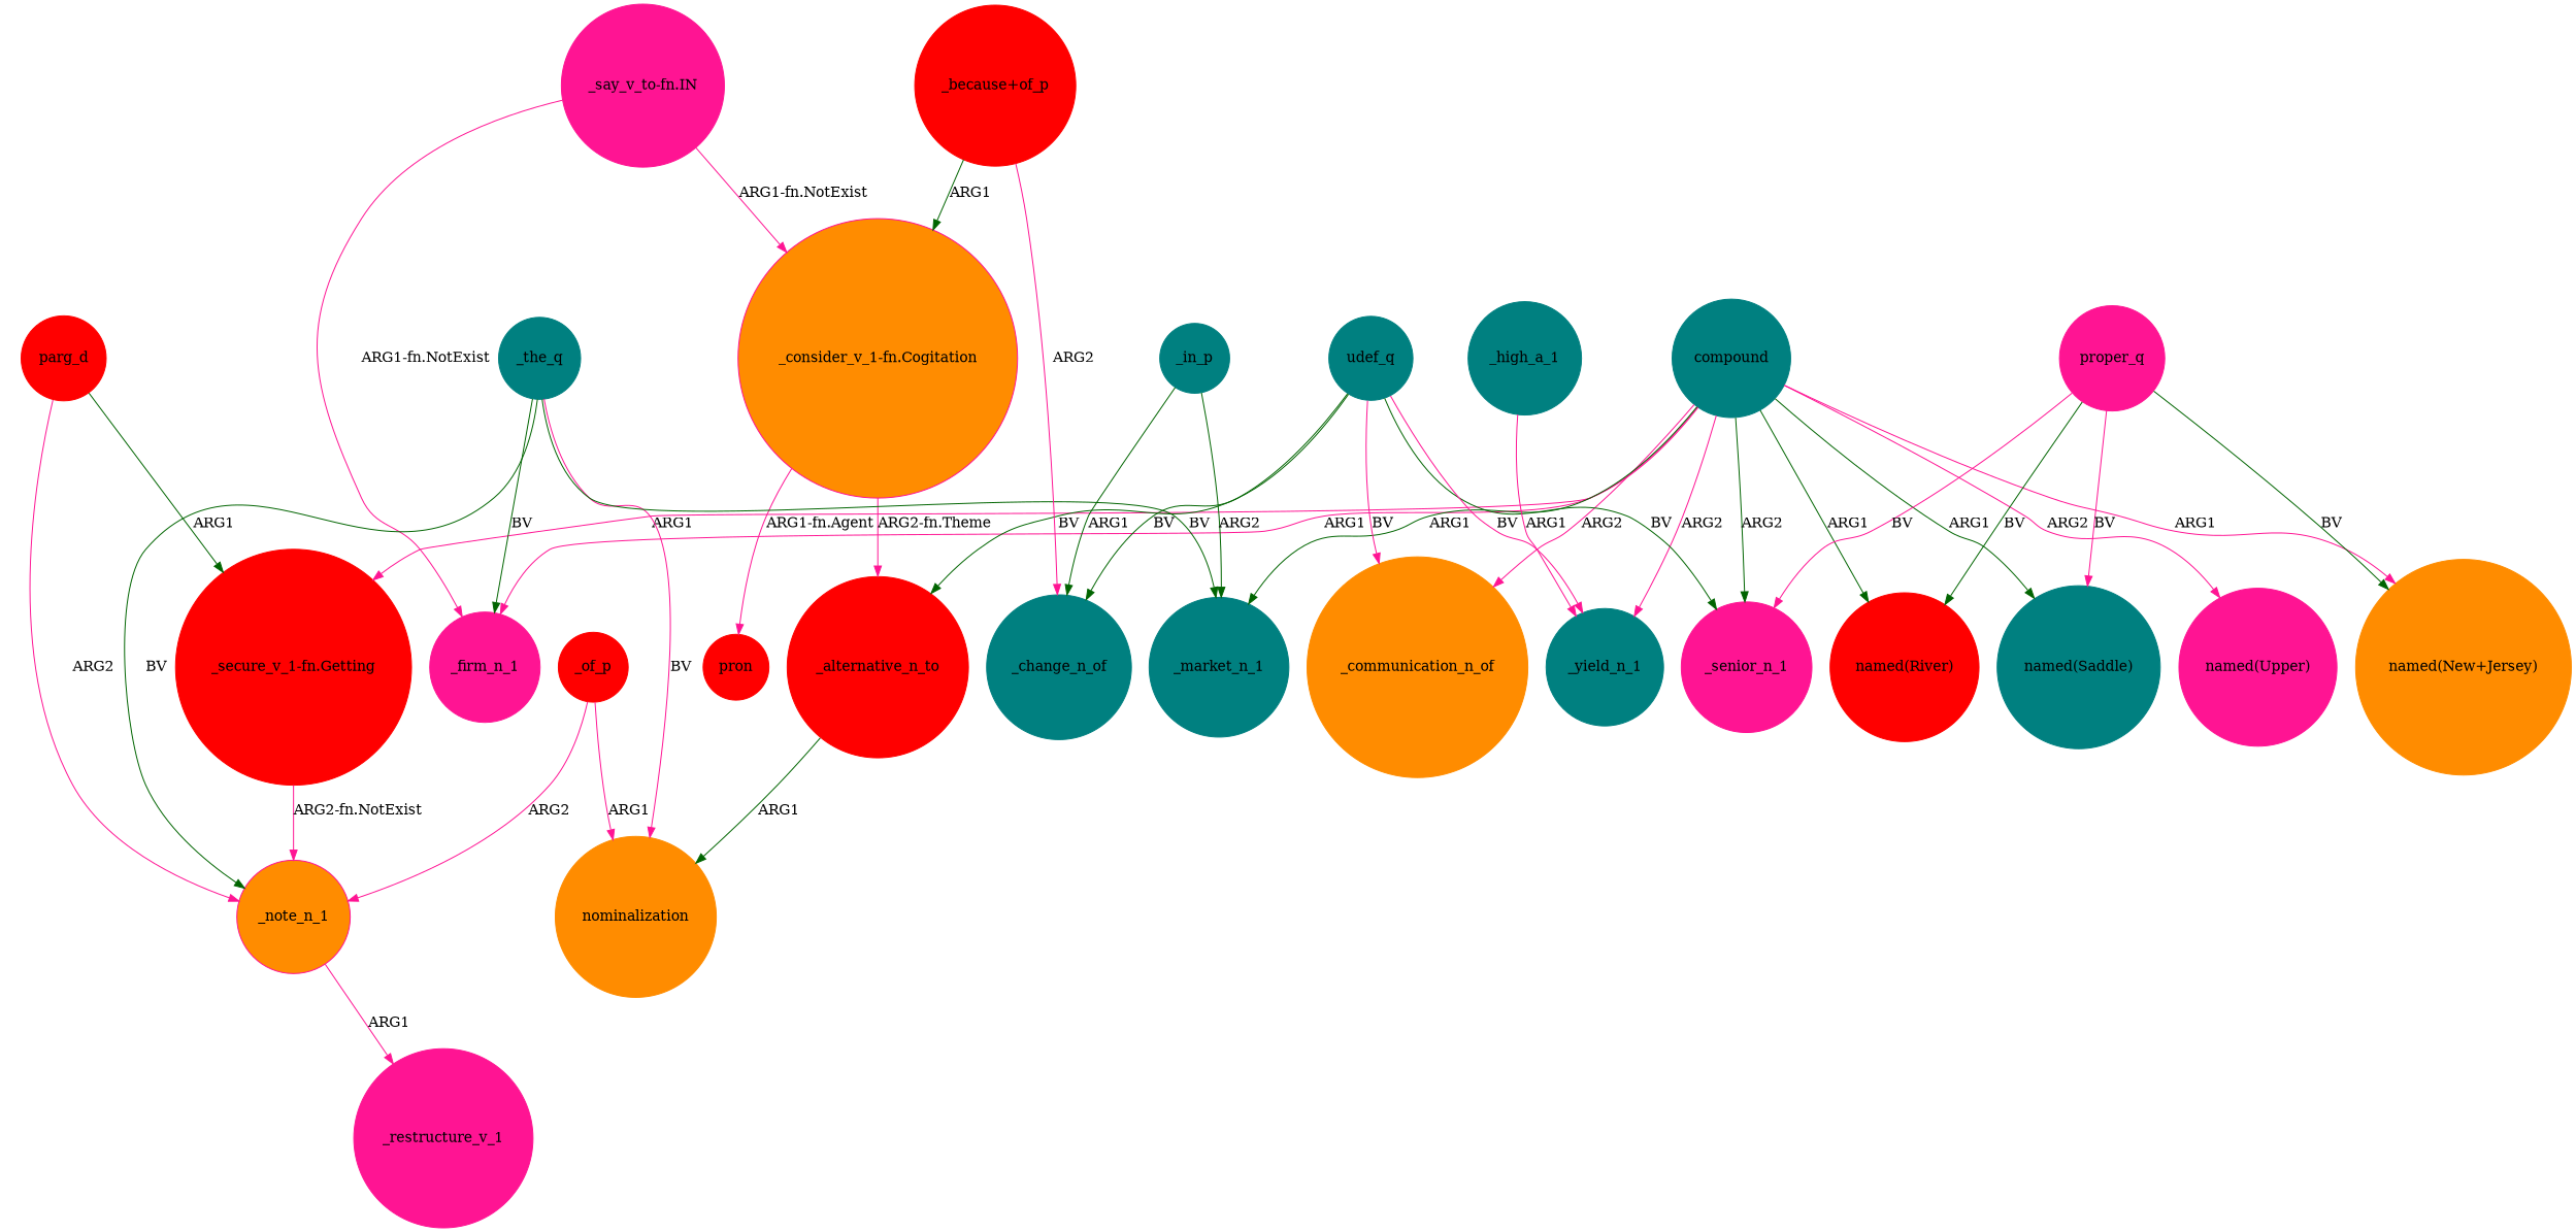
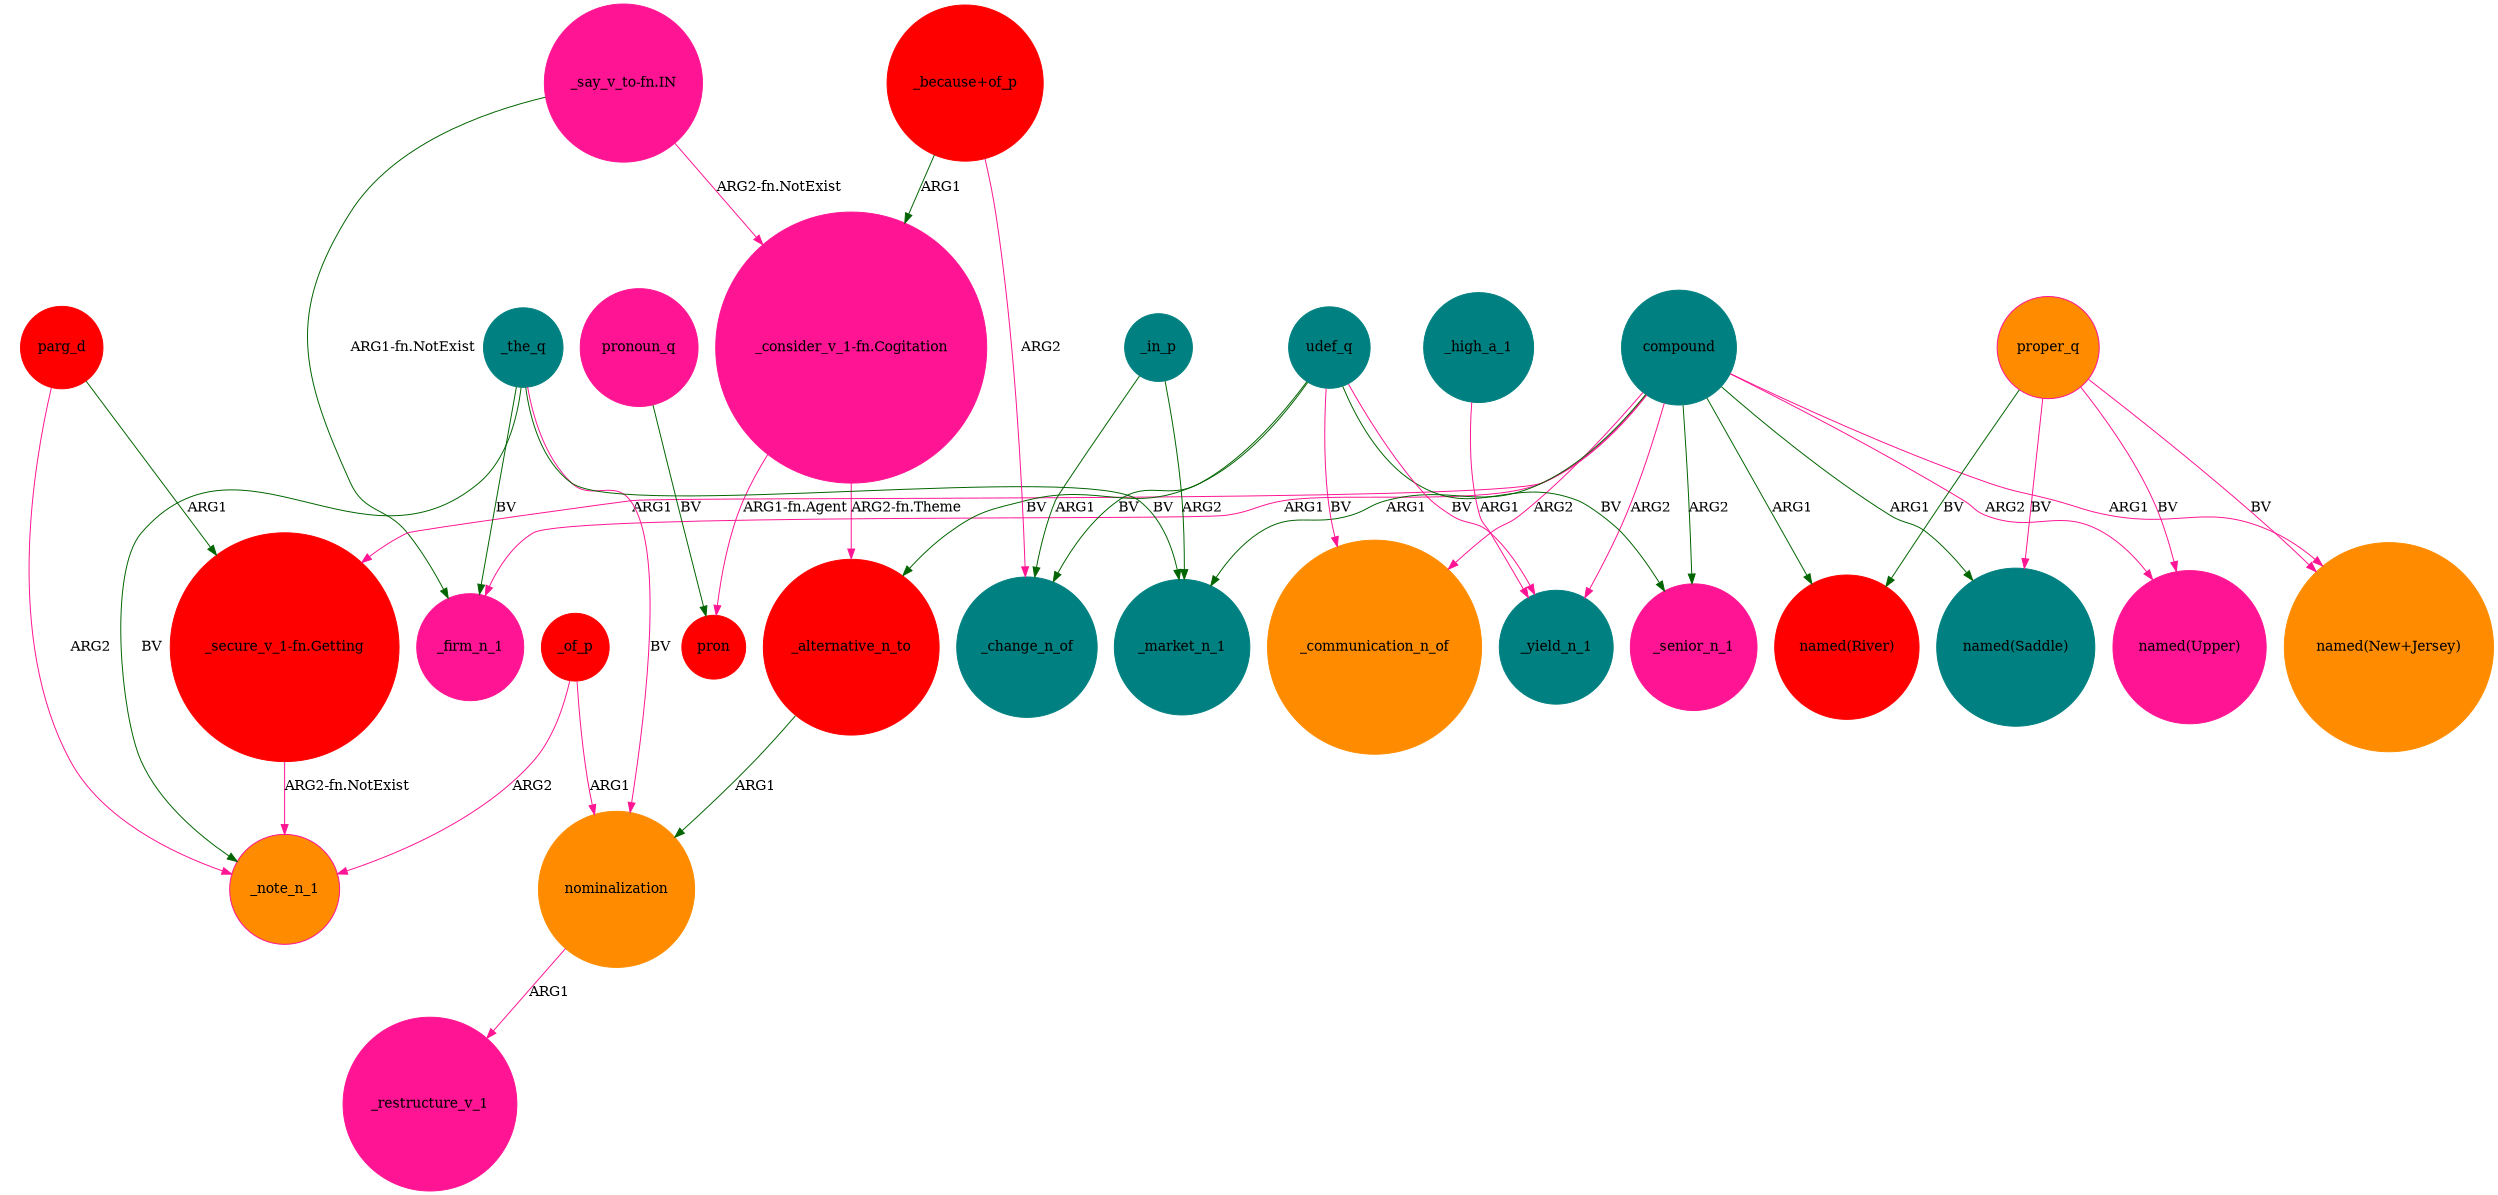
  digraph {
    node [color=deeppink shape=circle style=filled]
    edge [color=deeppink]
    _alternative_n_to [color=red]
    nominalization [color=darkorange]
    _restructure_v_1
    "_say_v_to-fn.IN"
    _firm_n_1
-   "_consider_v_1-fn.Cogitation" [fillcolor=darkorange]
+   "_consider_v_1-fn.Cogitation"
    pron [color=red]
    compound [color=teal]
    "_secure_v_1-fn.Getting" [color=red]
    "named(New+Jersey)" [color=darkorange]
    "named(River)" [color=red]
    "named(Upper)"
    _senior_n_1
    _communication_n_of [color=darkorange]
    "named(Saddle)" [color=teal]
    _yield_n_1 [color=teal]
    _market_n_1 [color=teal]
    _note_n_1 [fillcolor=darkorange]
-   proper_q
+   proper_q [fillcolor=darkorange]
    _of_p [color=red]
    parg_d [color=red]
    _the_q [color=teal]
    udef_q [color=teal]
    _change_n_of [color=teal]
    "_because+of_p" [color=red]
    _in_p [color=teal]
+   pronoun_q
    _high_a_1 [color=teal]
    _alternative_n_to -> nominalization [color=darkgreen label=ARG1]
-   _note_n_1 -> _restructure_v_1 [label=ARG1]
-   "_say_v_to-fn.IN" -> _firm_n_1 [label="ARG1-fn.NotExist"]
-   "_say_v_to-fn.IN" -> "_consider_v_1-fn.Cogitation" [label="ARG1-fn.NotExist"]
+   nominalization -> _restructure_v_1 [label=ARG1]
+   "_say_v_to-fn.IN" -> _firm_n_1 [color=darkgreen label="ARG1-fn.NotExist"]
+   "_say_v_to-fn.IN" -> "_consider_v_1-fn.Cogitation" [label="ARG2-fn.NotExist"]
    "_consider_v_1-fn.Cogitation" -> _alternative_n_to [label="ARG2-fn.Theme"]
    "_consider_v_1-fn.Cogitation" -> pron [label="ARG1-fn.Agent"]
    compound -> _firm_n_1 [label=ARG1]
    compound -> "_secure_v_1-fn.Getting" [label=ARG1]
    compound -> "named(New+Jersey)" [label=ARG1]
    compound -> "named(River)" [color=darkgreen label=ARG1]
    compound -> "named(Upper)" [label=ARG2]
    compound -> _senior_n_1 [color=darkgreen label=ARG2]
    compound -> _communication_n_of [label=ARG2]
    compound -> "named(Saddle)" [color=darkgreen label=ARG1]
    compound -> _yield_n_1 [label=ARG2]
    compound -> _market_n_1 [color=darkgreen label=ARG1]
    "_secure_v_1-fn.Getting" -> _note_n_1 [label="ARG2-fn.NotExist"]
-   proper_q -> "named(New+Jersey)" [color=darkgreen label=BV]
+   proper_q -> "named(New+Jersey)" [label=BV]
    proper_q -> "named(River)" [color=darkgreen label=BV]
-   proper_q -> _senior_n_1 [label=BV]
+   proper_q -> "named(Upper)" [label=BV]
    proper_q -> "named(Saddle)" [label=BV]
    _of_p -> nominalization [label=ARG1]
    _of_p -> _note_n_1 [label=ARG2]
    parg_d -> "_secure_v_1-fn.Getting" [color=darkgreen label=ARG1]
    parg_d -> _note_n_1 [label=ARG2]
    _the_q -> nominalization [label=BV]
    _the_q -> _firm_n_1 [color=darkgreen label=BV]
    _the_q -> _market_n_1 [color=darkgreen label=BV]
    _the_q -> _note_n_1 [color=darkgreen label=BV]
    udef_q -> _alternative_n_to [color=darkgreen label=BV]
    udef_q -> _senior_n_1 [color=darkgreen label=BV]
    udef_q -> _communication_n_of [label=BV]
    udef_q -> _yield_n_1 [label=BV]
    udef_q -> _change_n_of [color=darkgreen label=BV]
    "_because+of_p" -> "_consider_v_1-fn.Cogitation" [color=darkgreen label=ARG1]
    "_because+of_p" -> _change_n_of [label=ARG2]
    _in_p -> _market_n_1 [color=darkgreen label=ARG2]
    _in_p -> _change_n_of [color=darkgreen label=ARG1]
+   pronoun_q -> pron [color=darkgreen label=BV]
    _high_a_1 -> _yield_n_1 [label=ARG1]
  }
